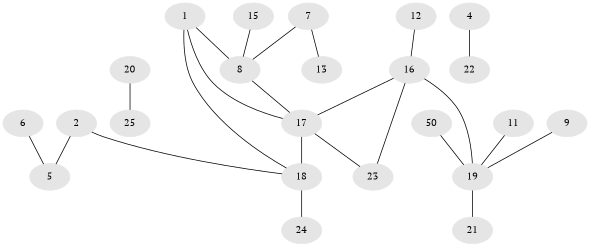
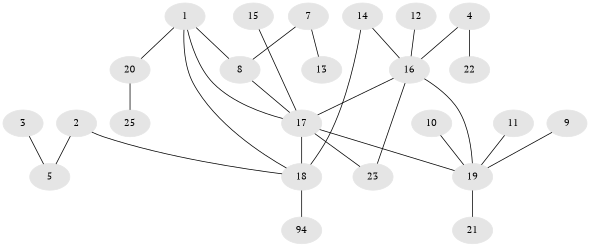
  graph {
    fontname="PT Serif"
    node [color=gray90 fontname="PT Serif" style=filled]
    edge [fontname="PT Serif" weight=1.0]
    1
    8
    17
    18
    20
    19
    23
-   24
+   24 [label=94]
    25
    2
    5
-   3 [label=6]
+   3
    4
    16
    22
    21
    7
    13
    9
-   10 [label=50]
+   10
    11
    12
+   14
    15
    1 -- 8
    1 -- 17
    1 -- 18
+   1 -- 20
    8 -- 17
    17 -- 18 [weight=2.0]
+   17 -- 19
    17 -- 23
    18 -- 24
    20 -- 25
    19 -- 21
    2 -- 18
    2 -- 5
    3 -- 5
+   4 -- 16
    4 -- 22
    16 -- 17
    16 -- 19
    16 -- 23
    7 -- 8
    7 -- 13
    9 -- 19
    10 -- 19
    11 -- 19
    12 -- 16
-   15 -- 8
+   14 -- 18 [weight=2.0]
+   14 -- 16
+   15 -- 17
  }
